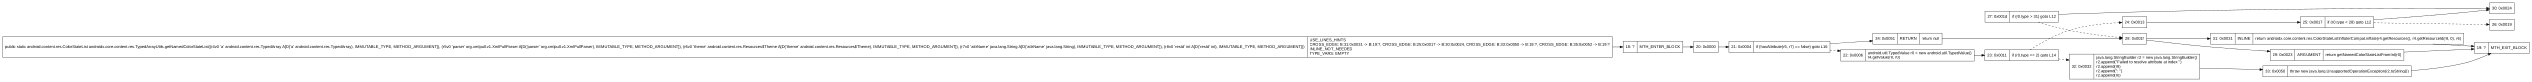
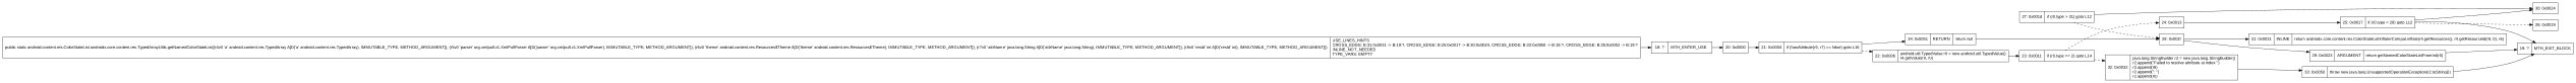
  digraph {
    fontname="Liberation Sans"
    rankdir=LR
    node [fontname="Liberation Sans" shape=record]
    edge [fontname="Liberation Sans"]
-   n1 [label="{18\:\ ?|MTH_ENTER_BLOCK\l}"]
+   n1 [label="{18\:\ ?|MTH_ENTER_USE\l}"]
    n2 [label="{20\:\ 0x0000}"]
    n3 [label="{21\:\ 0x0004|if (hasAttribute(r5, r7) == false) goto L16\l}"]
    n4 [label="{22\:\ 0x0006|android.util.TypedValue r0 = new android.util.TypedValue()\lr4.getValue(r8, r0)\l}"]
    n5 [label="{34\:\ 0x0051|RETURN\l|return null\l}"]
    n6 [label="{23\:\ 0x0011|if (r0.type == 2) goto L14\l}"]
    n7 [label="{28\:\ 0x001f}"]
    n8 [label="{24\:\ 0x0013}"]
    n9 [label="{32\:\ 0x0032|java.lang.StringBuilder r2 = new java.lang.StringBuilder()\lr2.append(\"Failed to resolve attribute at index \")\lr2.append(r8)\lr2.append(\": \")\lr2.append(r0)\l}"]
    n10 [label="{25\:\ 0x0017|if (r0.type \< 28) goto L12\l}"]
    n11 [label="{33\:\ 0x0050|throw new java.lang.UnsupportedOperationException(r2.toString())\l}"]
    n12 [label="{26\:\ 0x0019}"]
    n13 [label="{30\:\ 0x0024}"]
    n14 [label="{27\:\ 0x001d|if (r0.type \> 31) goto L12\l}"]
    n15 [label="{29\:\ 0x0023|ARGUMENT\l|return getNamedColorStateListFromInt(r0)\l}"]
    n16 [label="{31\:\ 0x0031|INLINE\l|return androidx.core.content.res.ColorStateListInflaterCompat.inflate(r4.getResources(), r4.getResourceId(r8, 0), r6)\l}"]
    n17 [label="{19\:\ ?|MTH_EXIT_BLOCK\l}"]
    n18 [label="{public static android.content.res.ColorStateList androidx.core.content.res.TypedArrayUtils.getNamedColorStateList((r4v0 'a' android.content.res.TypedArray A[D('a' android.content.res.TypedArray), IMMUTABLE_TYPE, METHOD_ARGUMENT]), (r5v0 'parser' org.xmlpull.v1.XmlPullParser A[D('parser' org.xmlpull.v1.XmlPullParser), IMMUTABLE_TYPE, METHOD_ARGUMENT]), (r6v0 'theme' android.content.res.Resources$Theme A[D('theme' android.content.res.Resources$Theme), IMMUTABLE_TYPE, METHOD_ARGUMENT]), (r7v0 'attrName' java.lang.String A[D('attrName' java.lang.String), IMMUTABLE_TYPE, METHOD_ARGUMENT]), (r8v0 'resId' int A[D('resId' int), IMMUTABLE_TYPE, METHOD_ARGUMENT]))  | USE_LINES_HINTS\lCROSS_EDGE: B:31:0x0031 \-\> B:19:?, CROSS_EDGE: B:25:0x0017 \-\> B:30:0x0024, CROSS_EDGE: B:33:0x0050 \-\> B:19:?, CROSS_EDGE: B:35:0x0052 \-\> B:19:?\lINLINE_NOT_NEEDED\lTYPE_VARS: EMPTY\l}"]
    n1 -> n2
    n2 -> n3
    n3 -> n4 [style=dashed]
    n3 -> n5
    n4 -> n6
    n5 -> n7
    n6 -> n8 [style=dashed]
    n6 -> n9 [style=dashed]
    n7 -> n15
    n7 -> n16
    n8 -> n10
    n9 -> n11
    n10 -> n12 [style=dashed]
    n10 -> n13
    n11 -> n17
    n14 -> n7 [style=dashed]
    n14 -> n13
    n15 -> n17
-   n16 -> n17
+   n10 -> n17
    n18 -> n1
  }
